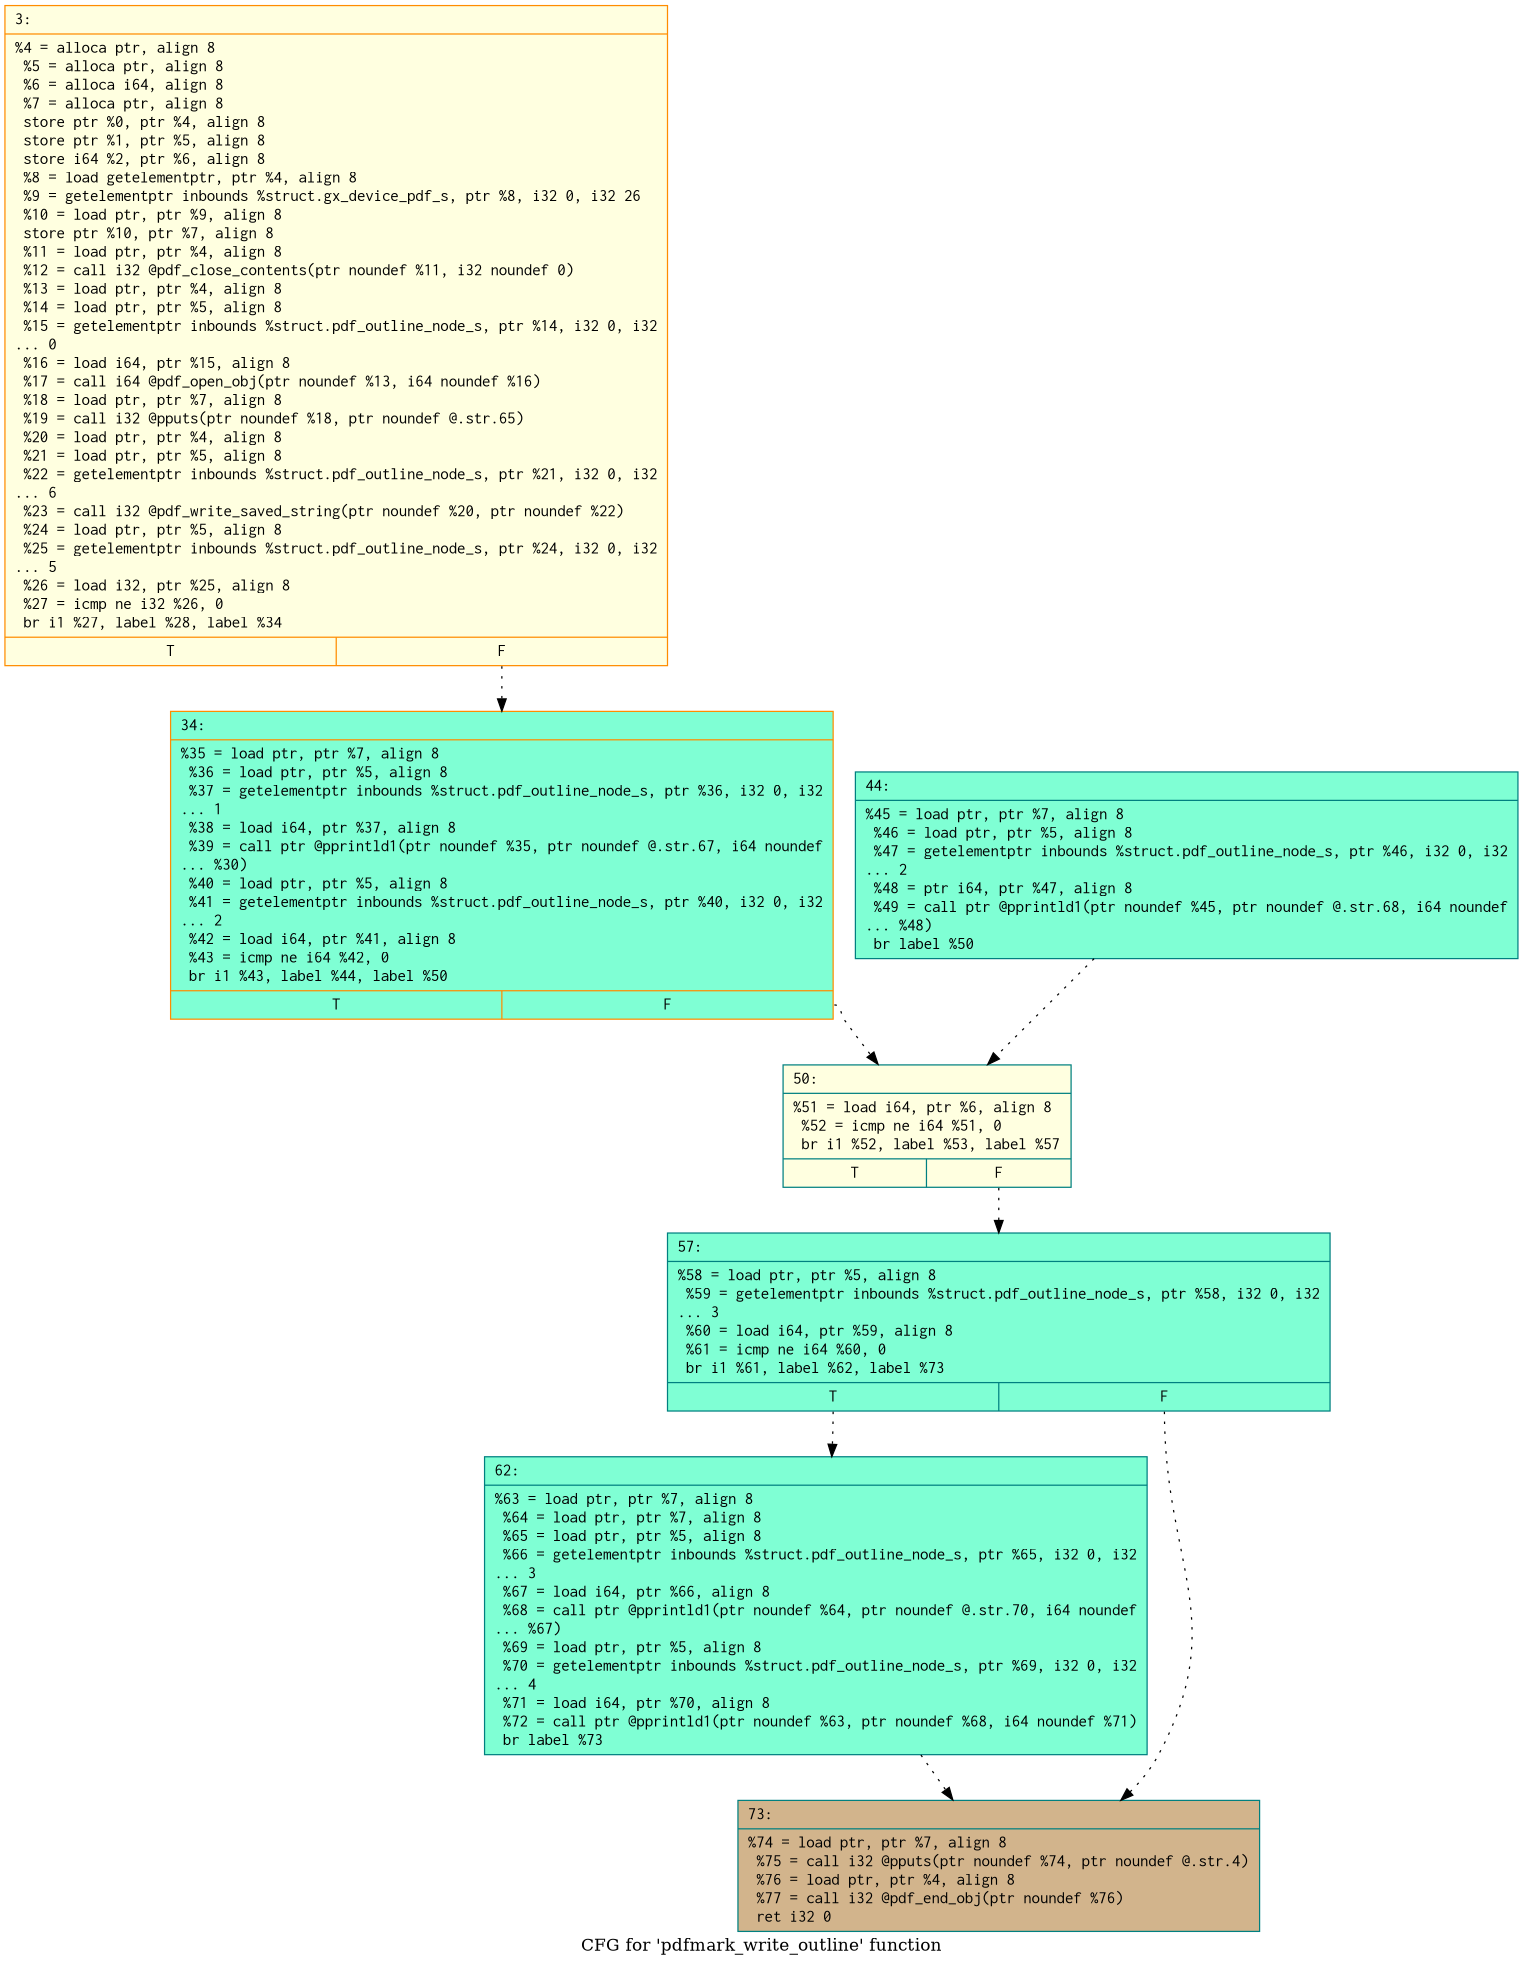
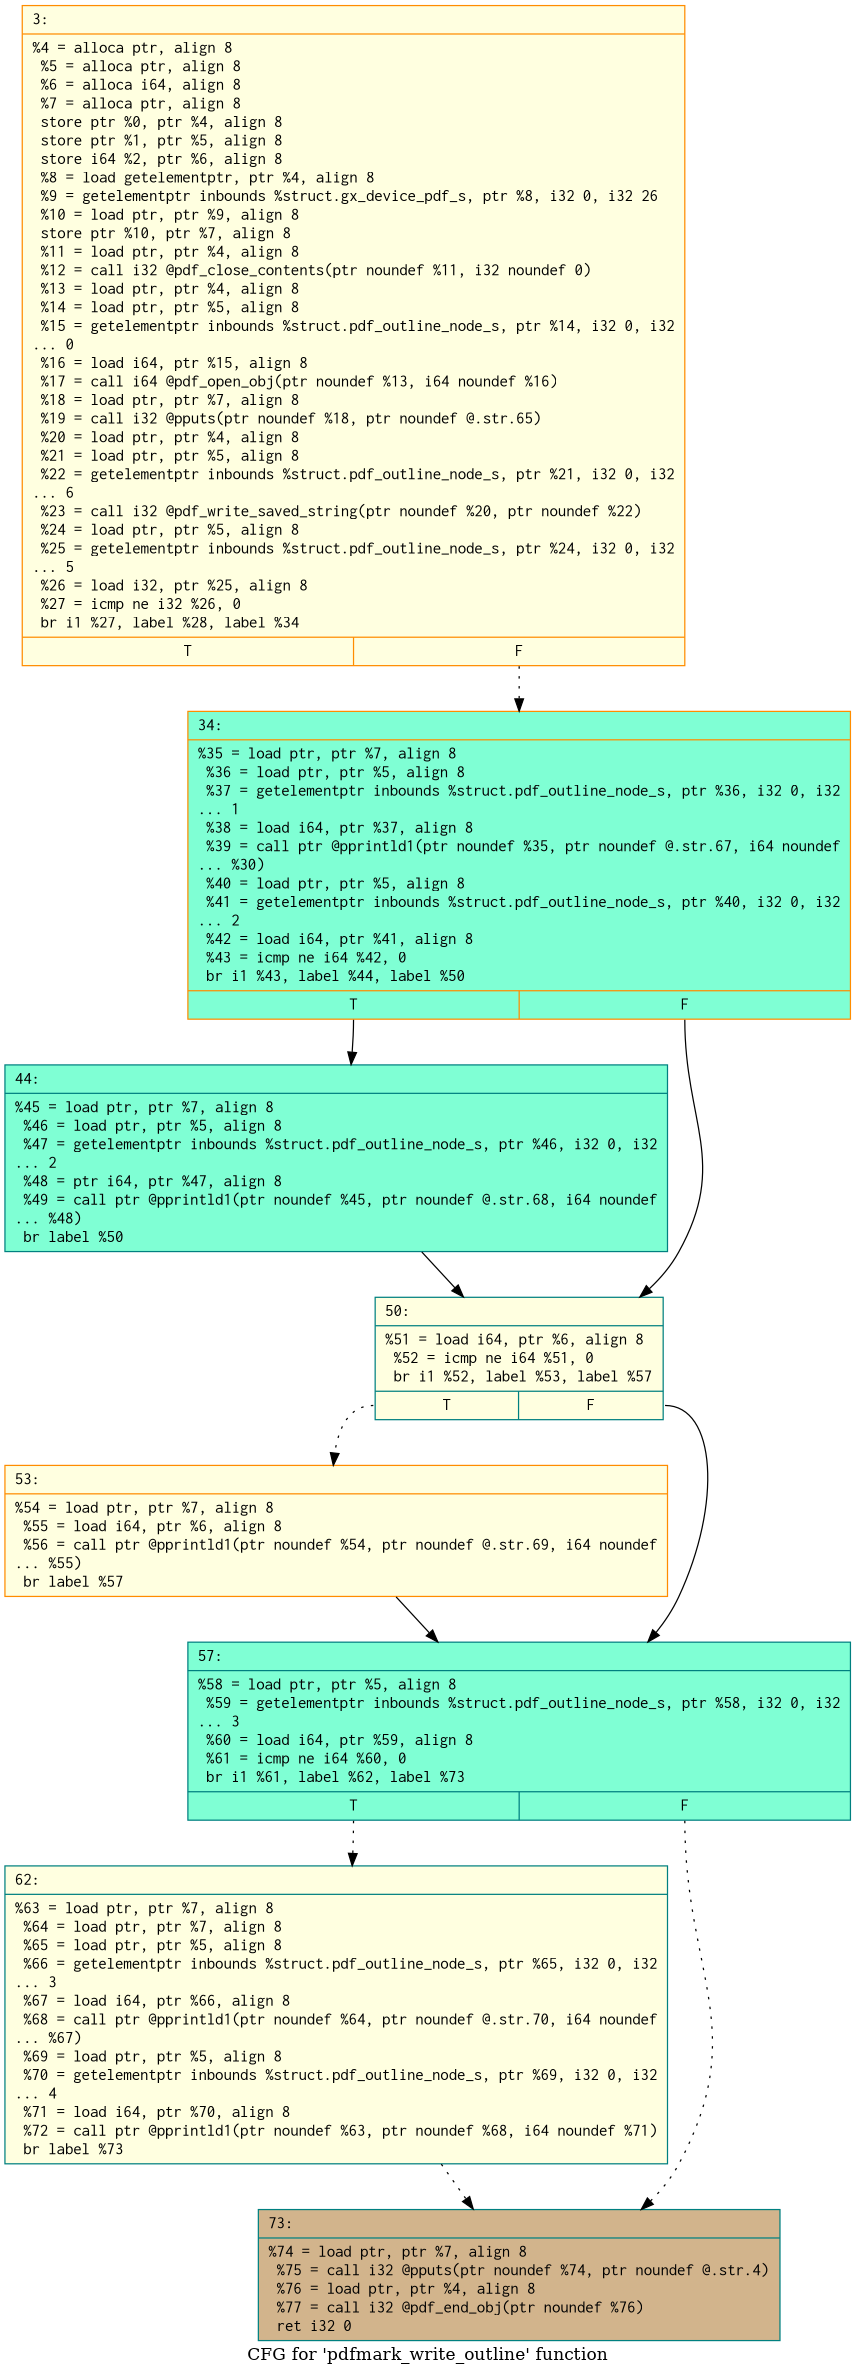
  digraph {
    label="CFG for 'pdfmark_write_outline' function"
    node [color=teal fillcolor=lightyellow fontname=Courier shape=record style=filled]
    edge [style=dotted tailport=s1]
    n1 [color=darkorange label="{3:\l|  %4 = alloca ptr, align 8\l  %5 = alloca ptr, align 8\l  %6 = alloca i64, align 8\l  %7 = alloca ptr, align 8\l  store ptr %0, ptr %4, align 8\l  store ptr %1, ptr %5, align 8\l  store i64 %2, ptr %6, align 8\l  %8 = load getelementptr, ptr %4, align 8\l  %9 = getelementptr inbounds %struct.gx_device_pdf_s, ptr %8, i32 0, i32 26\l  %10 = load ptr, ptr %9, align 8\l  store ptr %10, ptr %7, align 8\l  %11 = load ptr, ptr %4, align 8\l  %12 = call i32 @pdf_close_contents(ptr noundef %11, i32 noundef 0)\l  %13 = load ptr, ptr %4, align 8\l  %14 = load ptr, ptr %5, align 8\l  %15 = getelementptr inbounds %struct.pdf_outline_node_s, ptr %14, i32 0, i32\l... 0\l  %16 = load i64, ptr %15, align 8\l  %17 = call i64 @pdf_open_obj(ptr noundef %13, i64 noundef %16)\l  %18 = load ptr, ptr %7, align 8\l  %19 = call i32 @pputs(ptr noundef %18, ptr noundef @.str.65)\l  %20 = load ptr, ptr %4, align 8\l  %21 = load ptr, ptr %5, align 8\l  %22 = getelementptr inbounds %struct.pdf_outline_node_s, ptr %21, i32 0, i32\l... 6\l  %23 = call i32 @pdf_write_saved_string(ptr noundef %20, ptr noundef %22)\l  %24 = load ptr, ptr %5, align 8\l  %25 = getelementptr inbounds %struct.pdf_outline_node_s, ptr %24, i32 0, i32\l... 5\l  %26 = load i32, ptr %25, align 8\l  %27 = icmp ne i32 %26, 0\l  br i1 %27, label %28, label %34\l|{<s0>T|<s1>F}}"]
    n2 [color=darkorange fillcolor=aquamarine label="{34:\l|  %35 = load ptr, ptr %7, align 8\l  %36 = load ptr, ptr %5, align 8\l  %37 = getelementptr inbounds %struct.pdf_outline_node_s, ptr %36, i32 0, i32\l... 1\l  %38 = load i64, ptr %37, align 8\l  %39 = call ptr @pprintld1(ptr noundef %35, ptr noundef @.str.67, i64 noundef\l... %30)\l  %40 = load ptr, ptr %5, align 8\l  %41 = getelementptr inbounds %struct.pdf_outline_node_s, ptr %40, i32 0, i32\l... 2\l  %42 = load i64, ptr %41, align 8\l  %43 = icmp ne i64 %42, 0\l  br i1 %43, label %44, label %50\l|{<s0>T|<s1>F}}"]
    n3 [fillcolor=aquamarine label="{44:\l|  %45 = load ptr, ptr %7, align 8\l  %46 = load ptr, ptr %5, align 8\l  %47 = getelementptr inbounds %struct.pdf_outline_node_s, ptr %46, i32 0, i32\l... 2\l  %48 = ptr i64, ptr %47, align 8\l  %49 = call ptr @pprintld1(ptr noundef %45, ptr noundef @.str.68, i64 noundef\l... %48)\l  br label %50\l}"]
    n4 [label="{50:\l|  %51 = load i64, ptr %6, align 8\l  %52 = icmp ne i64 %51, 0\l  br i1 %52, label %53, label %57\l|{<s0>T|<s1>F}}"]
+   n5 [color=darkorange label="{53:\l|  %54 = load ptr, ptr %7, align 8\l  %55 = load i64, ptr %6, align 8\l  %56 = call ptr @pprintld1(ptr noundef %54, ptr noundef @.str.69, i64 noundef\l... %55)\l  br label %57\l}"]
    n6 [fillcolor=aquamarine label="{57:\l|  %58 = load ptr, ptr %5, align 8\l  %59 = getelementptr inbounds %struct.pdf_outline_node_s, ptr %58, i32 0, i32\l... 3\l  %60 = load i64, ptr %59, align 8\l  %61 = icmp ne i64 %60, 0\l  br i1 %61, label %62, label %73\l|{<s0>T|<s1>F}}"]
-   n7 [fillcolor=aquamarine label="{62:\l|  %63 = load ptr, ptr %7, align 8\l  %64 = load ptr, ptr %7, align 8\l  %65 = load ptr, ptr %5, align 8\l  %66 = getelementptr inbounds %struct.pdf_outline_node_s, ptr %65, i32 0, i32\l... 3\l  %67 = load i64, ptr %66, align 8\l  %68 = call ptr @pprintld1(ptr noundef %64, ptr noundef @.str.70, i64 noundef\l... %67)\l  %69 = load ptr, ptr %5, align 8\l  %70 = getelementptr inbounds %struct.pdf_outline_node_s, ptr %69, i32 0, i32\l... 4\l  %71 = load i64, ptr %70, align 8\l  %72 = call ptr @pprintld1(ptr noundef %63, ptr noundef %68, i64 noundef %71)\l  br label %73\l}"]
+   n7 [label="{62:\l|  %63 = load ptr, ptr %7, align 8\l  %64 = load ptr, ptr %7, align 8\l  %65 = load ptr, ptr %5, align 8\l  %66 = getelementptr inbounds %struct.pdf_outline_node_s, ptr %65, i32 0, i32\l... 3\l  %67 = load i64, ptr %66, align 8\l  %68 = call ptr @pprintld1(ptr noundef %64, ptr noundef @.str.70, i64 noundef\l... %67)\l  %69 = load ptr, ptr %5, align 8\l  %70 = getelementptr inbounds %struct.pdf_outline_node_s, ptr %69, i32 0, i32\l... 4\l  %71 = load i64, ptr %70, align 8\l  %72 = call ptr @pprintld1(ptr noundef %63, ptr noundef %68, i64 noundef %71)\l  br label %73\l}"]
    n8 [fillcolor=tan label="{73:\l|  %74 = load ptr, ptr %7, align 8\l  %75 = call i32 @pputs(ptr noundef %74, ptr noundef @.str.4)\l  %76 = load ptr, ptr %4, align 8\l  %77 = call i32 @pdf_end_obj(ptr noundef %76)\l  ret i32 0\l}"]
    n1 -> n2
-   n2 -> n4
-   n3 -> n4 [tailport=""]
-   n4 -> n6
+   n2 -> n3 [style=solid tailport=s0]
+   n2 -> n4 [style=solid]
+   n3 -> n4 [style=solid tailport=""]
+   n4 -> n5 [tailport=s0]
+   n4 -> n6 [style=solid]
+   n5 -> n6 [style=solid tailport=""]
    n6 -> n7 [tailport=s0]
    n6 -> n8
    n7 -> n8 [tailport=""]
  }
